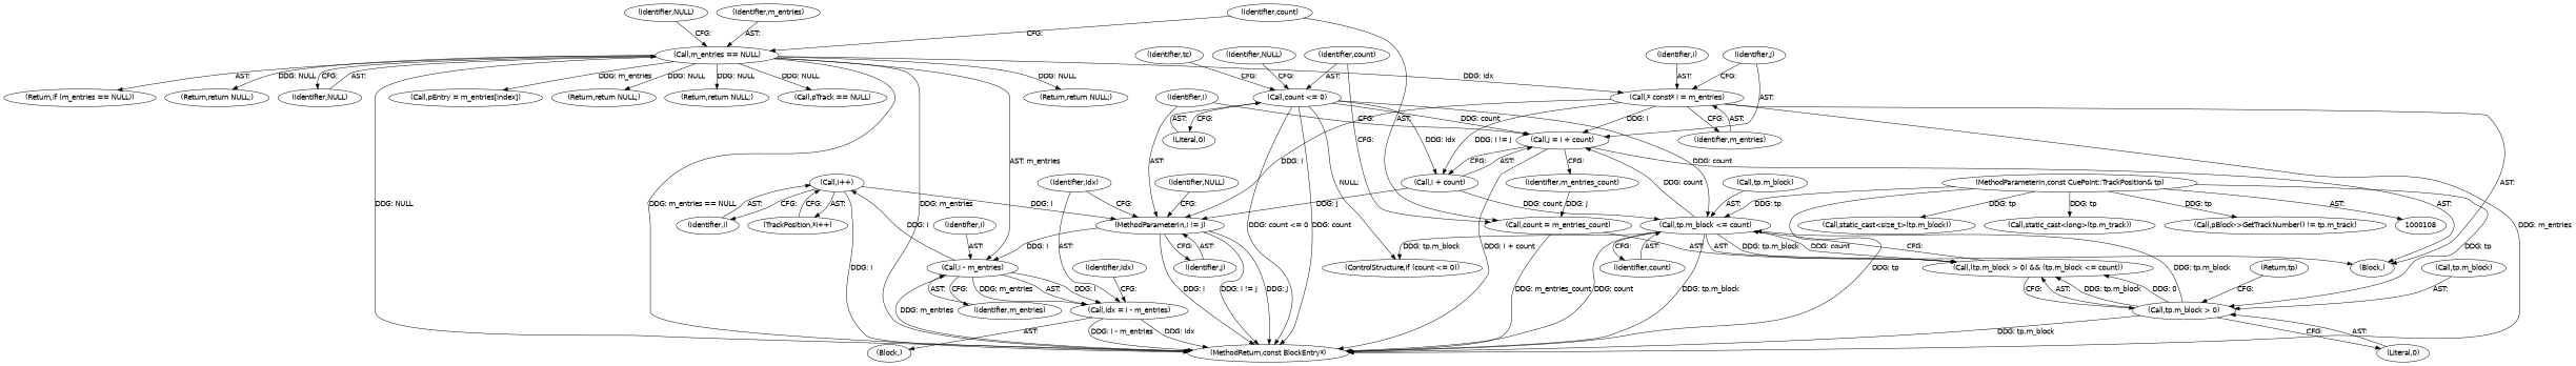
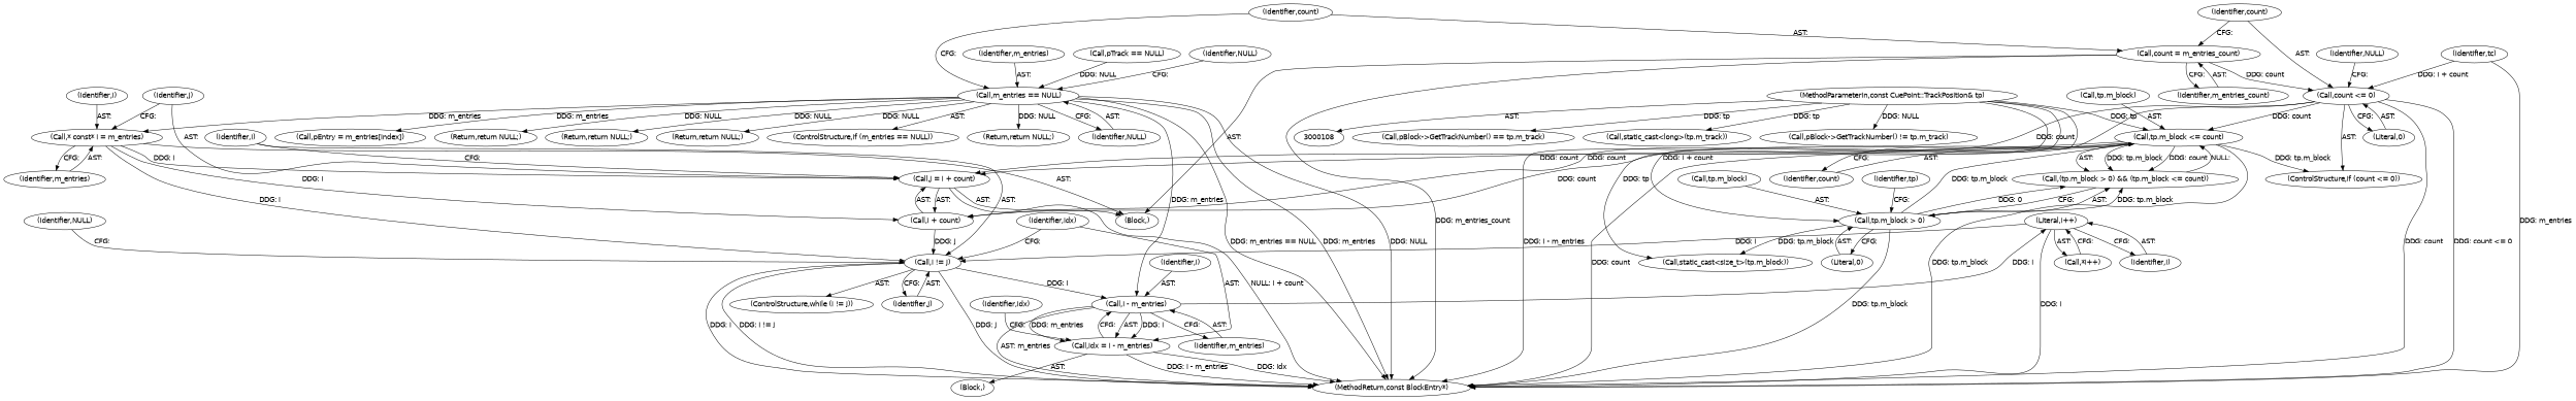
  digraph {
    fontname="DejaVu Sans"
    node [fontname="DejaVu Sans"]
    edge [fontname="DejaVu Sans"]
-   n1 [label="(Call,i++)"]
-   n2 [label="(MethodParameterIn,i != j)"]
-   n3 [label="(TrackPosition,*i++)"]
+   n1 [label="(Literal,i++)"]
+   n2 [label="(Call,i != j)"]
+   n3 [label="(Call,*i++)"]
    n4 [label="(MethodReturn,const BlockEntry*)"]
    n5 [label="(Identifier,i)"]
    n6 [label="(Call,i - m_entries)"]
+   n7 [label="(ControlStructure,while (i != j))"]
    n8 [label="(Identifier,j)"]
    n9 [label="(Call,idx = i - m_entries)"]
    n10 [label="(Identifier,m_entries)"]
    n11 [label="(Block,)"]
    n12 [label="(Call,* const* i = m_entries)"]
    n13 [label="(Call,j = i + count)"]
    n14 [label="(Identifier,m_entries)"]
    n15 [label="(Block,)"]
    n16 [label="(Call,i + count)"]
    n17 [label="(Call,m_entries == NULL)"]
    n18 [label="(Call,pEntry = m_entries[index])"]
    n19 [label="(Return,return NULL;)"]
    n20 [label="(Return,return NULL;)"]
    n21 [label="(Call,pTrack == NULL)"]
    n22 [label="(Return,return NULL;)"]
-   n23 [label="(Return,if (m_entries == NULL))"]
+   n23 [label="(ControlStructure,if (m_entries == NULL))"]
    n24 [label="(Return,return NULL;)"]
    n25 [label="(Identifier,NULL)"]
    n26 [label="(Call,count <= 0)"]
    n27 [label="(Call,tp.m_block <= count)"]
    n28 [label="(Literal,0)"]
    n29 [label="(ControlStructure,if (count <= 0))"]
    n30 [label="(Call,(tp.m_block > 0) && (tp.m_block <= count))"]
    n31 [label="(Identifier,count)"]
    n32 [label="(Call,count = m_entries_count)"]
    n33 [label="(Identifier,m_entries_count)"]
    n34 [label="(Call,tp.m_block > 0)"]
    n35 [label="(Call,static_cast<size_t>(tp.m_block))"]
    n36 [label="(Literal,0)"]
    n37 [label="(MethodParameterIn,const CuePoint::TrackPosition& tp)"]
+   n38 [label="(Call,pBlock->GetTrackNumber() == tp.m_track)"]
    n39 [label="(Call,static_cast<long>(tp.m_track))"]
    n40 [label="(Call,pBlock->GetTrackNumber() != tp.m_track)"]
-   1000108
+   1000108 [label=3000108]
    n42 [label="(Call,tp.m_block)"]
    n43 [label="(Identifier,tc)"]
    n44 [label="(Call,tp.m_block)"]
    n45 [label="(Identifier,NULL)"]
    n46 [label="(Identifier,count)"]
    n47 [label="(Identifier,count)"]
    n48 [label="(Identifier,j)"]
    n49 [label="(Identifier,m_entries)"]
    n50 [label="(Identifier,idx)"]
    n51 [label="(Identifier,idx)"]
    n52 [label="(Identifier,i)"]
    n53 [label="(Identifier,i)"]
    n54 [label="(Identifier,NULL)"]
    n55 [label="(Identifier,i)"]
    n56 [label="(Identifier,NULL)"]
-   n57 [label="(Return,tp)"]
+   n57 [label="(Identifier,tp)"]
    n1 -> n2 [label="DDG: i"]
    n1 -> n3 [label="AST: "]
    n1 -> n4 [label="DDG: i"]
    n1 -> n5 [label="CFG: "]
    n2 -> n4 [label="DDG: i != j"]
    n2 -> n4 [label="DDG: j"]
    n2 -> n4 [label="DDG: i"]
    n2 -> n6 [label="DDG: i"]
+   n2 -> n7 [label="AST: "]
    n2 -> n8 [label="CFG: "]
    n3 -> n1 [label="CFG: "]
    n5 -> n1 [label="AST: "]
    n6 -> n1 [label="DDG: i"]
-   n6 -> n4 [label="DDG: m_entries"]
+   n6 -> n4 [label="AST: m_entries"]
    n6 -> n9 [label="AST: "]
    n6 -> n9 [label="DDG: i"]
    n6 -> n9 [label="DDG: m_entries"]
    n6 -> n10 [label="CFG: "]
    n8 -> n2 [label="AST: "]
    n9 -> n4 [label="DDG: i - m_entries"]
    n9 -> n4 [label="DDG: idx"]
+   n9 -> n6 [label="CFG: "]
    n9 -> n11 [label="AST: "]
    n10 -> n6 [label="AST: "]
    n12 -> n2 [label="DDG: i"]
-   n12 -> n4 [label="DDG: m_entries"]
+   n43 -> n4 [label="DDG: m_entries"]
    n12 -> n13 [label="DDG: i"]
    n12 -> n14 [label="CFG: "]
    n12 -> n15 [label="AST: "]
-   n12 -> n16 [label="DDG: i != j"]
-   n13 -> n4 [label="DDG: i + count"]
+   n12 -> n16 [label="DDG: i"]
+   n13 -> n4 [label="NULL: i + count"]
    n13 -> n15 [label="AST: "]
-   n13 -> n16 [label="CFG: "]
+   n13 -> n16 [label="AST: "]
    n14 -> n12 [label="AST: "]
    n16 -> n2 [label="DDG: j"]
    n16 -> n13 [label="AST: "]
    n17 -> n4 [label="DDG: m_entries"]
    n17 -> n4 [label="DDG: NULL"]
    n17 -> n4 [label="DDG: m_entries == NULL"]
-   n17 -> n6 [label="AST: m_entries"]
-   n17 -> n12 [label="DDG: idx"]
+   n17 -> n6 [label="DDG: m_entries"]
+   n17 -> n12 [label="DDG: m_entries"]
    n17 -> n18 [label="DDG: m_entries"]
    n17 -> n19 [label="DDG: NULL"]
    n17 -> n20 [label="DDG: NULL"]
-   n17 -> n21 [label="DDG: NULL"]
+   n21 -> n17 [label="DDG: NULL"]
    n17 -> n22 [label="DDG: NULL"]
    n17 -> n23 [label="AST: "]
    n17 -> n24 [label="DDG: NULL"]
    n17 -> n25 [label="CFG: "]
    n25 -> n17 [label="AST: "]
    n26 -> n4 [label="DDG: count <= 0"]
    n26 -> n4 [label="DDG: count"]
    n26 -> n13 [label="DDG: count"]
-   n26 -> n16 [label="DDG: idx"]
+   n26 -> n16 [label="DDG: count"]
    n26 -> n27 [label="DDG: count"]
    n26 -> n28 [label="CFG: "]
-   n26 -> n29 [label="NULL: "]
+   n26 -> n29 [label="AST: "]
    n27 -> n4 [label="DDG: tp.m_block"]
    n27 -> n4 [label="DDG: count"]
    n27 -> n13 [label="DDG: count"]
-   n16 -> n27 [label="DDG: count"]
+   n27 -> n16 [label="DDG: count"]
    n27 -> n29 [label="DDG: tp.m_block"]
    n27 -> n30 [label="AST: "]
    n27 -> n30 [label="DDG: tp.m_block"]
    n27 -> n30 [label="DDG: count"]
    n27 -> n31 [label="CFG: "]
    n28 -> n26 [label="AST: "]
-   n30 -> n27 [label="CFG: "]
+   n30 -> n27 [label="NULL: "]
    n30 -> n34 [label="CFG: "]
    n31 -> n27 [label="AST: "]
    n32 -> n4 [label="DDG: m_entries_count"]
    n32 -> n15 [label="AST: "]
-   n13 -> n33 [label="CFG: "]
-   n33 -> n32 [label="DDG: j"]
+   n32 -> n26 [label="DDG: count"]
+   n32 -> n33 [label="CFG: "]
+   n33 -> n32 [label="AST: "]
    n34 -> n4 [label="DDG: tp.m_block"]
    n34 -> n27 [label="DDG: tp.m_block"]
    n34 -> n30 [label="AST: "]
    n34 -> n30 [label="DDG: tp.m_block"]
    n34 -> n30 [label="DDG: 0"]
+   n34 -> n35 [label="DDG: tp.m_block"]
    n34 -> n36 [label="CFG: "]
    n36 -> n34 [label="AST: "]
-   n37 -> n4 [label="DDG: tp"]
+   n37 -> n4 [label="DDG: i - m_entries"]
    n37 -> n27 [label="DDG: tp"]
-   n37 -> n34 [label="DDG: tp"]
+   n37 -> n34 [label="DDG: i + count"]
    n37 -> n35 [label="DDG: tp"]
+   n37 -> n38 [label="DDG: tp"]
    n37 -> n39 [label="DDG: tp"]
-   n37 -> n40 [label="DDG: tp"]
+   n37 -> n40 [label="DDG: NULL"]
    n37 -> 1000108 [label="AST: "]
    n42 -> n27 [label="AST: "]
-   n43 -> n26 [label="CFG: "]
+   n43 -> n26 [label="DDG: i + count"]
    n44 -> n34 [label="AST: "]
    n45 -> n17 [label="CFG: "]
    n46 -> n17 [label="CFG: "]
    n46 -> n32 [label="AST: "]
    n47 -> n26 [label="AST: "]
    n47 -> n32 [label="CFG: "]
    n48 -> n12 [label="CFG: "]
    n48 -> n13 [label="AST: "]
    n49 -> n17 [label="AST: "]
    n50 -> n2 [label="CFG: "]
    n50 -> n9 [label="AST: "]
    n51 -> n9 [label="CFG: "]
    n52 -> n2 [label="AST: "]
    n52 -> n13 [label="CFG: "]
    n53 -> n6 [label="AST: "]
    n54 -> n2 [label="CFG: "]
    n55 -> n12 [label="AST: "]
    n56 -> n26 [label="CFG: "]
    n57 -> n34 [label="CFG: "]
  }
